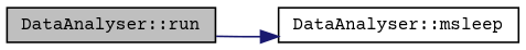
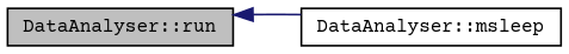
  digraph {
    rankdir=LR
    fontname="Courier Prime"
    node [color=black fontname="Courier Prime" fontsize=10 shape=record style=filled]
    n1 [fillcolor=grey75 fontcolor=black height=0.2 label="DataAnalyser::run" width=0.4]
    n2 [fillcolor=white height=0.2 label="DataAnalyser::msleep" width=0.4]
-   n1 -> n2 [color=midnightblue fontname="Courier Prime" fontsize=10 labelfontname=Helvetica labelfontsize=10 style=solid]
+   n2 -> n1 [color=midnightblue fontname="Courier Prime" fontsize=10 labelfontname=Helvetica labelfontsize=10 style=solid]
  }
